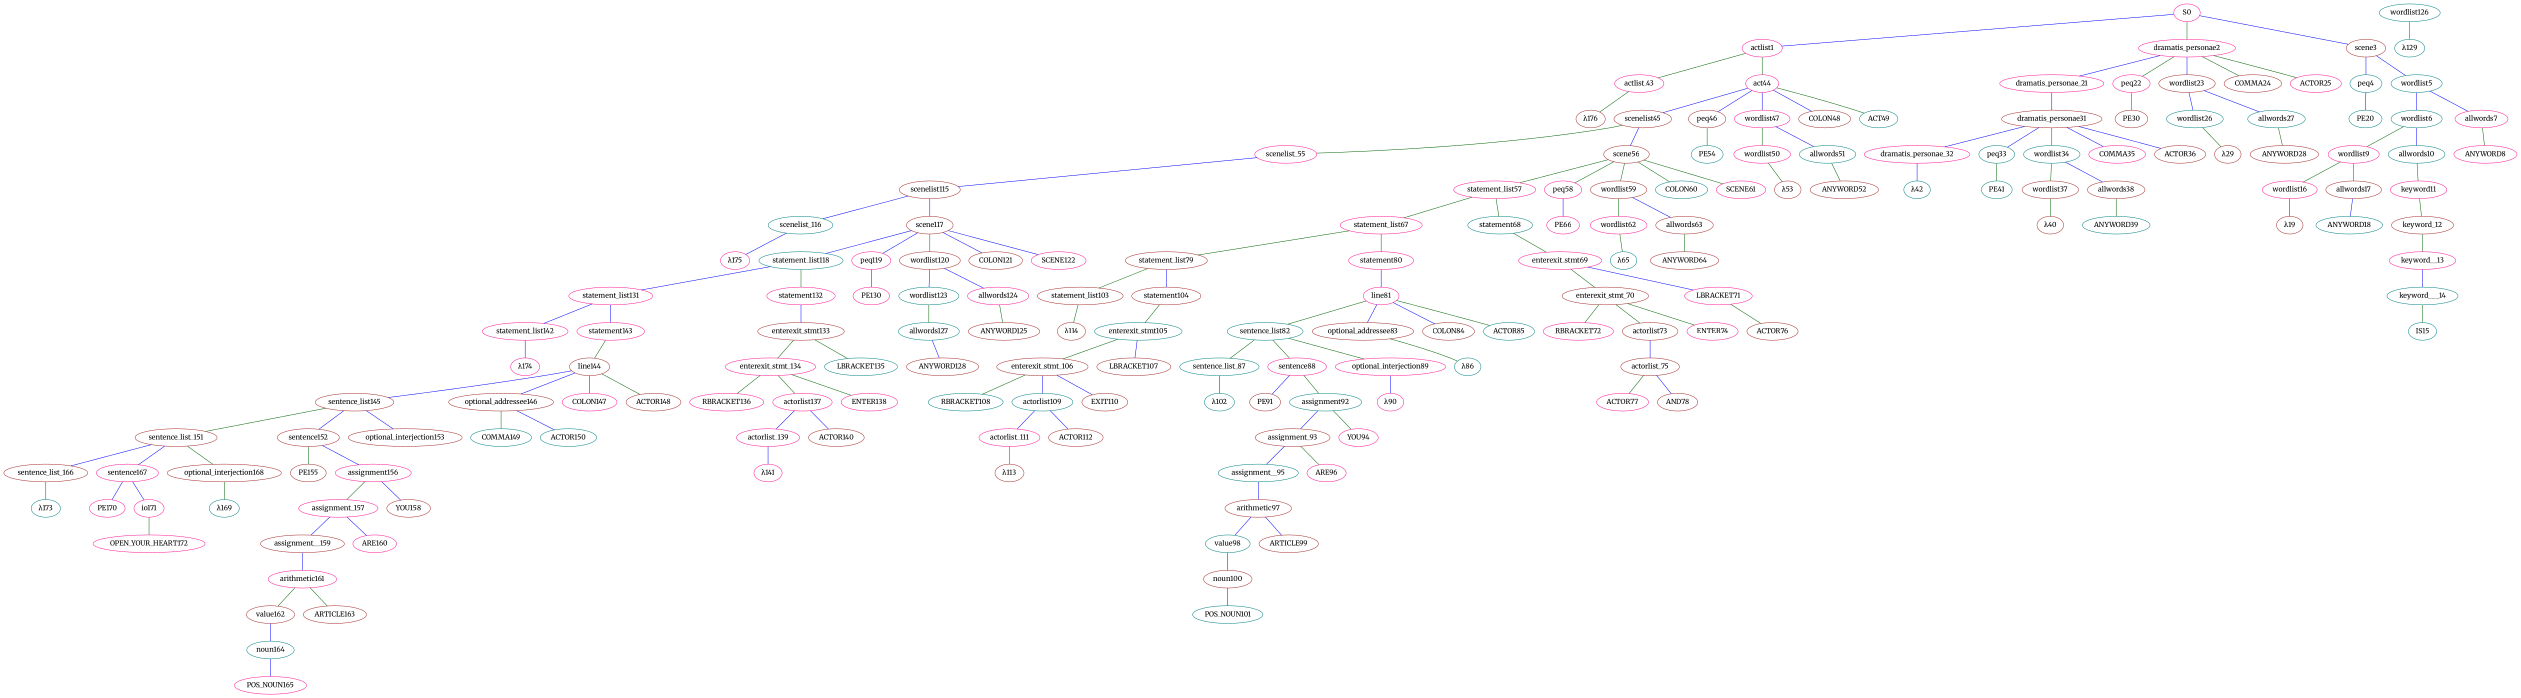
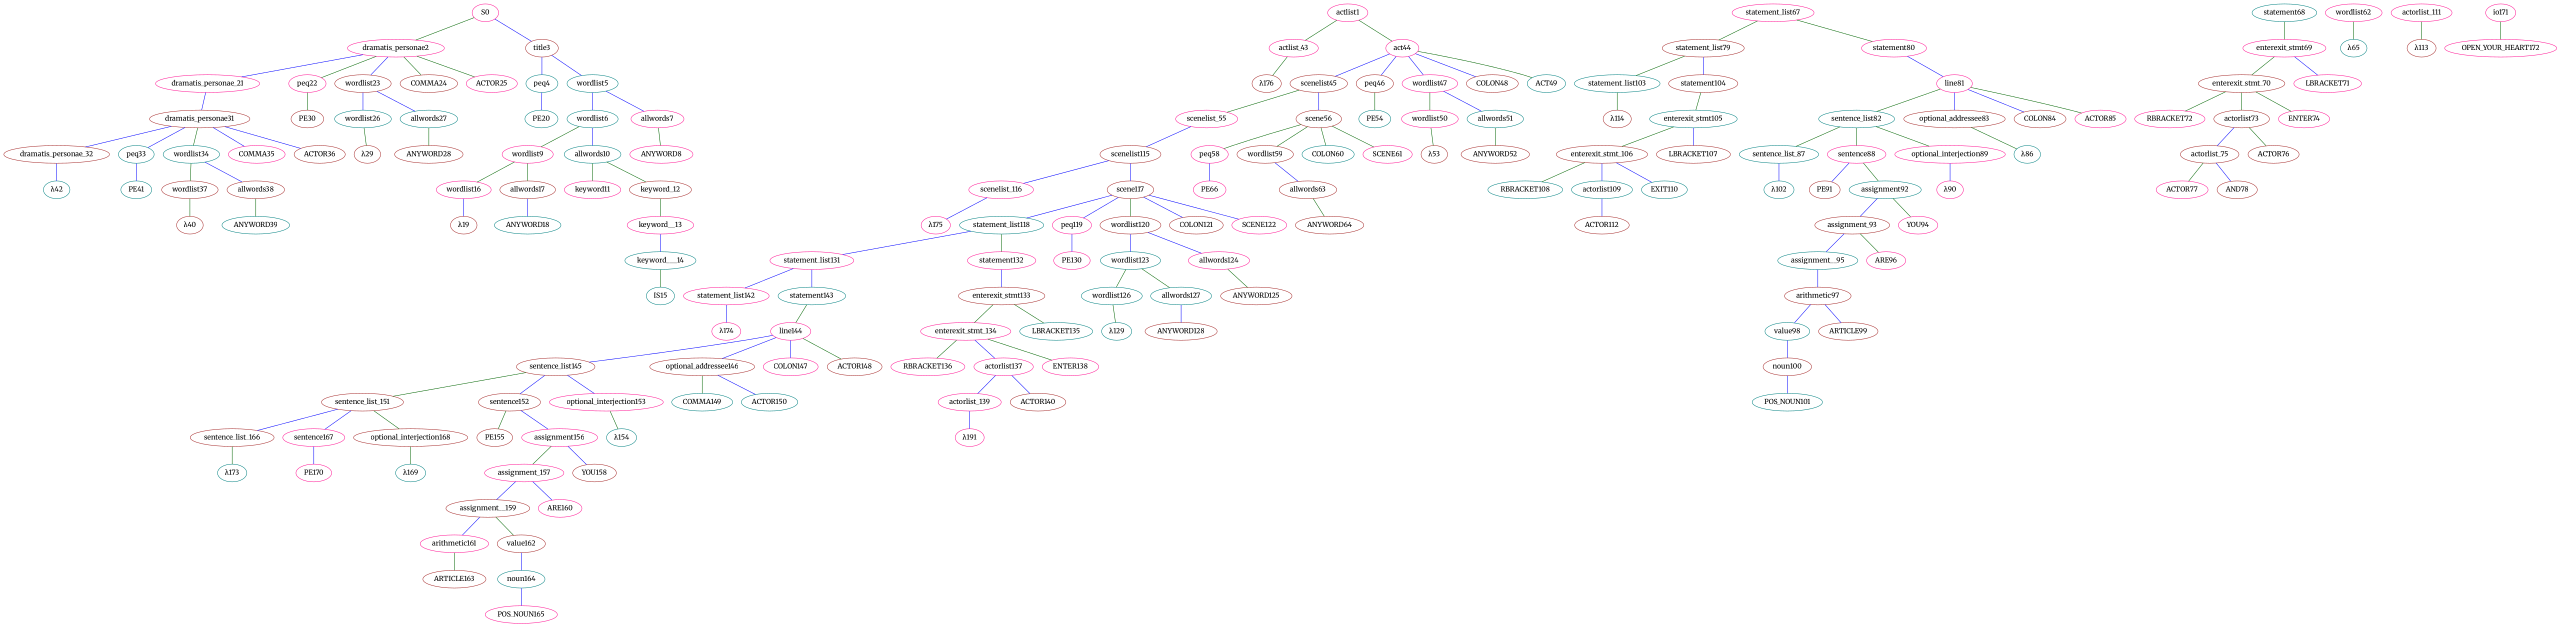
  strict graph {
    fontname=Merriweather
    node [color=brown fontname=Merriweather]
    edge [color=blue fontname=Merriweather]
    S0 [color=deeppink]
    actlist1 [color=deeppink]
    dramatis_personae2 [color=deeppink]
-   title3 [label=scene3]
+   title3
    actlist_43 [color=deeppink]
    act44 [color=deeppink]
    dramatis_personae_21 [color=deeppink]
    peq22 [color=deeppink]
    wordlist23
    COMMA24
    ACTOR25 [color=deeppink]
    peq4 [color=teal]
    wordlist5 [color=teal]
    "λ176"
    scenelist45
    peq46
    wordlist47 [color=deeppink]
    COLON48
    ACT49 [color=teal]
    dramatis_personae31
    PE30
    wordlist26 [color=teal]
    allwords27 [color=teal]
    PE20 [color=teal]
    wordlist6 [color=teal]
    allwords7 [color=deeppink]
    wordlist9 [color=deeppink]
    allwords10 [color=teal]
    ANYWORD8 [color=deeppink]
    wordlist16 [color=deeppink]
    allwords17
    keyword11 [color=deeppink]
    "λ19"
    ANYWORD18 [color=teal]
    keyword_12
    keyword__13 [color=deeppink]
    keyword___14 [color=teal]
    IS15 [color=teal]
-   dramatis_personae_32 [color=deeppink]
+   dramatis_personae_32
    peq33 [color=teal]
    wordlist34 [color=teal]
    COMMA35 [color=deeppink]
    ACTOR36
    "λ29"
    ANYWORD28
    "λ42" [color=teal]
    PE41 [color=teal]
    wordlist37
    allwords38
    "λ40"
    ANYWORD39 [color=teal]
    scenelist_55 [color=deeppink]
    scene56
    PE54 [color=teal]
    wordlist50 [color=deeppink]
    allwords51 [color=teal]
    scenelist115
-   statement_list57 [color=deeppink]
    peq58 [color=deeppink]
    wordlist59
    COLON60 [color=teal]
    SCENE61 [color=deeppink]
    "λ53"
    ANYWORD52
-   scenelist_116 [color=teal]
+   scenelist_116 [color=deeppink]
    scene117
    statement_list67 [color=deeppink]
    statement68 [color=teal]
    PE66 [color=deeppink]
    wordlist62 [color=deeppink]
    allwords63
    statement_list79
    statement80 [color=deeppink]
    enterexit_stmt69 [color=deeppink]
    "λ65" [color=teal]
    ANYWORD64
-   statement_list103
+   statement_list103 [color=teal]
    statement104
    line81 [color=deeppink]
    enterexit_stmt_70
    LBRACKET71 [color=deeppink]
    RBRACKET72 [color=deeppink]
    actorlist73
    ENTER74 [color=deeppink]
    actorlist_75
    ACTOR76
    ACTOR77 [color=deeppink]
    AND78
    "λ114"
    enterexit_stmt105 [color=teal]
    sentence_list82 [color=teal]
    optional_addressee83
    COLON84
-   ACTOR85 [color=teal]
+   ACTOR85 [color=deeppink]
    sentence_list_87 [color=teal]
    sentence88 [color=deeppink]
    optional_interjection89 [color=deeppink]
    "λ86" [color=teal]
    "λ102" [color=teal]
    PE91
    assignment92 [color=teal]
    "λ90" [color=deeppink]
    assignment_93
    YOU94 [color=deeppink]
    assignment__95 [color=teal]
    ARE96 [color=deeppink]
    arithmetic97
    value98 [color=teal]
    ARTICLE99
    noun100
    POS_NOUN101 [color=teal]
    enterexit_stmt_106
    LBRACKET107
    RBRACKET108 [color=teal]
    actorlist109 [color=teal]
-   EXIT110
+   EXIT110 [color=teal]
    actorlist_111 [color=deeppink]
    ACTOR112
    "λ113"
    "λ175" [color=deeppink]
    statement_list118 [color=teal]
    peq119 [color=deeppink]
    wordlist120
    COLON121
    SCENE122 [color=deeppink]
    statement_list131 [color=deeppink]
    statement132 [color=deeppink]
    PE130 [color=deeppink]
    wordlist123 [color=teal]
    allwords124 [color=deeppink]
    statement_list142 [color=deeppink]
-   statement143 [color=deeppink]
+   statement143 [color=teal]
    enterexit_stmt133
    wordlist126 [color=teal]
    allwords127 [color=teal]
    ANYWORD125
    "λ129" [color=teal]
    ANYWORD128
    "λ174" [color=deeppink]
-   line144
+   line144 [color=deeppink]
    enterexit_stmt_134 [color=deeppink]
    LBRACKET135 [color=teal]
    RBRACKET136 [color=deeppink]
    actorlist137 [color=deeppink]
    ENTER138 [color=deeppink]
    actorlist_139 [color=deeppink]
    ACTOR140
-   "λ141" [color=deeppink]
+   "λ141" [color=deeppink label="λ191"]
    sentence_list145
    optional_addressee146
    COLON147 [color=deeppink]
    ACTOR148
    sentence_list_151
    sentence152
-   optional_interjection153
+   optional_interjection153 [color=deeppink]
    COMMA149 [color=teal]
    ACTOR150 [color=teal]
    sentence_list_166
    sentence167 [color=deeppink]
    optional_interjection168
    PE155
    assignment156 [color=deeppink]
+   "λ154" [color=teal]
    "λ173" [color=teal]
    PE170 [color=deeppink]
    io171 [color=deeppink]
    "λ169" [color=teal]
    assignment_157 [color=deeppink]
    YOU158
    assignment__159
    ARE160 [color=deeppink]
    arithmetic161 [color=deeppink]
    value162
    ARTICLE163
    noun164 [color=teal]
    POS_NOUN165 [color=deeppink]
    OPEN_YOUR_HEART172 [color=deeppink]
-   S0 -- actlist1
    S0 -- dramatis_personae2 [color=darkgreen]
    S0 -- title3
    actlist1 -- actlist_43 [color=darkgreen]
    actlist1 -- act44 [color=darkgreen]
    dramatis_personae2 -- dramatis_personae_21
    dramatis_personae2 -- peq22 [color=darkgreen]
    dramatis_personae2 -- wordlist23
    dramatis_personae2 -- COMMA24 [color=darkgreen]
    dramatis_personae2 -- ACTOR25 [color=darkgreen]
    title3 -- peq4
    title3 -- wordlist5
    actlist_43 -- "λ176" [color=darkgreen]
    act44 -- scenelist45
    act44 -- peq46
    act44 -- wordlist47
    act44 -- COLON48
    act44 -- ACT49 [color=darkgreen]
    dramatis_personae_21 -- dramatis_personae31
    peq22 -- PE30 [color=darkgreen]
    wordlist23 -- wordlist26
    wordlist23 -- allwords27
    peq4 -- PE20
    wordlist5 -- wordlist6
    wordlist5 -- allwords7
    scenelist45 -- scenelist_55 [color=darkgreen]
    scenelist45 -- scene56
    peq46 -- PE54 [color=darkgreen]
    wordlist47 -- wordlist50 [color=darkgreen]
    wordlist47 -- allwords51
    dramatis_personae31 -- dramatis_personae_32
    dramatis_personae31 -- peq33
    dramatis_personae31 -- wordlist34 [color=darkgreen]
    dramatis_personae31 -- COMMA35
    dramatis_personae31 -- ACTOR36
    wordlist26 -- "λ29" [color=darkgreen]
    allwords27 -- ANYWORD28 [color=darkgreen]
    wordlist6 -- wordlist9 [color=darkgreen]
    wordlist6 -- allwords10
    allwords7 -- ANYWORD8 [color=darkgreen]
    wordlist9 -- wordlist16 [color=darkgreen]
    wordlist9 -- allwords17 [color=darkgreen]
    allwords10 -- keyword11 [color=darkgreen]
    wordlist16 -- "λ19"
    allwords17 -- ANYWORD18
-   keyword11 -- keyword_12 [color=darkgreen]
+   allwords10 -- keyword_12 [color=darkgreen]
    keyword_12 -- keyword__13 [color=darkgreen]
    keyword__13 -- keyword___14
    keyword___14 -- IS15 [color=darkgreen]
    dramatis_personae_32 -- "λ42"
-   peq33 -- PE41 [color=darkgreen]
+   peq33 -- PE41
    wordlist34 -- wordlist37 [color=darkgreen]
    wordlist34 -- allwords38
    wordlist37 -- "λ40" [color=darkgreen]
    allwords38 -- ANYWORD39 [color=darkgreen]
    scenelist_55 -- scenelist115
-   scene56 -- statement_list57 [color=darkgreen]
    scene56 -- peq58 [color=darkgreen]
    scene56 -- wordlist59 [color=darkgreen]
    scene56 -- COLON60 [color=darkgreen]
    scene56 -- SCENE61 [color=darkgreen]
    wordlist50 -- "λ53" [color=darkgreen]
    allwords51 -- ANYWORD52 [color=darkgreen]
    scenelist115 -- scenelist_116
    scenelist115 -- scene117
-   statement_list57 -- statement_list67 [color=darkgreen]
-   statement_list57 -- statement68 [color=darkgreen]
    peq58 -- PE66
-   wordlist59 -- wordlist62 [color=darkgreen]
    wordlist59 -- allwords63
    scenelist_116 -- "λ175"
    scene117 -- statement_list118
    scene117 -- peq119
    scene117 -- wordlist120 [color=darkgreen]
    scene117 -- COLON121
    scene117 -- SCENE122
    statement_list67 -- statement_list79 [color=darkgreen]
    statement_list67 -- statement80 [color=darkgreen]
    statement68 -- enterexit_stmt69 [color=darkgreen]
    wordlist62 -- "λ65" [color=darkgreen]
    allwords63 -- ANYWORD64 [color=darkgreen]
    statement_list79 -- statement_list103 [color=darkgreen]
    statement_list79 -- statement104
    statement80 -- line81
    enterexit_stmt69 -- enterexit_stmt_70 [color=darkgreen]
    enterexit_stmt69 -- LBRACKET71
    statement_list103 -- "λ114" [color=darkgreen]
    statement104 -- enterexit_stmt105 [color=darkgreen]
    line81 -- sentence_list82 [color=darkgreen]
    line81 -- optional_addressee83
    line81 -- COLON84
    line81 -- ACTOR85 [color=darkgreen]
    enterexit_stmt_70 -- RBRACKET72 [color=darkgreen]
    enterexit_stmt_70 -- actorlist73 [color=darkgreen]
    enterexit_stmt_70 -- ENTER74 [color=darkgreen]
    actorlist73 -- actorlist_75
-   LBRACKET71 -- ACTOR76 [color=darkgreen]
+   actorlist73 -- ACTOR76 [color=darkgreen]
    actorlist_75 -- ACTOR77 [color=darkgreen]
    actorlist_75 -- AND78
    enterexit_stmt105 -- enterexit_stmt_106 [color=darkgreen]
    enterexit_stmt105 -- LBRACKET107
    sentence_list82 -- sentence_list_87 [color=darkgreen]
    sentence_list82 -- sentence88 [color=darkgreen]
    sentence_list82 -- optional_interjection89 [color=darkgreen]
    optional_addressee83 -- "λ86" [color=darkgreen]
    sentence_list_87 -- "λ102"
    sentence88 -- PE91
    sentence88 -- assignment92 [color=darkgreen]
    optional_interjection89 -- "λ90"
    assignment92 -- assignment_93
    assignment92 -- YOU94 [color=darkgreen]
    assignment_93 -- assignment__95
    assignment_93 -- ARE96 [color=darkgreen]
    assignment__95 -- arithmetic97
    arithmetic97 -- value98
    arithmetic97 -- ARTICLE99
    value98 -- noun100
    noun100 -- POS_NOUN101
    enterexit_stmt_106 -- RBRACKET108 [color=darkgreen]
    enterexit_stmt_106 -- actorlist109
    enterexit_stmt_106 -- EXIT110
-   actorlist109 -- actorlist_111
    actorlist109 -- ACTOR112
    actorlist_111 -- "λ113" [color=darkgreen]
    statement_list118 -- statement_list131
    statement_list118 -- statement132 [color=darkgreen]
    peq119 -- PE130
    wordlist120 -- wordlist123
    wordlist120 -- allwords124
    statement_list131 -- statement_list142
    statement_list131 -- statement143
    statement132 -- enterexit_stmt133
+   wordlist123 -- wordlist126 [color=darkgreen]
    wordlist123 -- allwords127 [color=darkgreen]
    allwords124 -- ANYWORD125 [color=darkgreen]
    statement_list142 -- "λ174"
    statement143 -- line144 [color=darkgreen]
    enterexit_stmt133 -- enterexit_stmt_134 [color=darkgreen]
    enterexit_stmt133 -- LBRACKET135 [color=darkgreen]
    wordlist126 -- "λ129" [color=darkgreen]
    allwords127 -- ANYWORD128
    line144 -- sentence_list145
    line144 -- optional_addressee146
    line144 -- COLON147
    line144 -- ACTOR148 [color=darkgreen]
    enterexit_stmt_134 -- RBRACKET136 [color=darkgreen]
-   enterexit_stmt_134 -- actorlist137 [color=darkgreen]
+   enterexit_stmt_134 -- actorlist137
    enterexit_stmt_134 -- ENTER138 [color=darkgreen]
    actorlist137 -- actorlist_139
    actorlist137 -- ACTOR140
    actorlist_139 -- "λ141"
    sentence_list145 -- sentence_list_151 [color=darkgreen]
    sentence_list145 -- sentence152
    sentence_list145 -- optional_interjection153
    optional_addressee146 -- COMMA149 [color=darkgreen]
    optional_addressee146 -- ACTOR150
    sentence_list_151 -- sentence_list_166
    sentence_list_151 -- sentence167
    sentence_list_151 -- optional_interjection168 [color=darkgreen]
    sentence152 -- PE155 [color=darkgreen]
    sentence152 -- assignment156
+   optional_interjection153 -- "λ154" [color=darkgreen]
    sentence_list_166 -- "λ173" [color=darkgreen]
    sentence167 -- PE170
-   sentence167 -- io171
    optional_interjection168 -- "λ169" [color=darkgreen]
    assignment156 -- assignment_157 [color=darkgreen]
    assignment156 -- YOU158
    io171 -- OPEN_YOUR_HEART172 [color=darkgreen]
    assignment_157 -- assignment__159
    assignment_157 -- ARE160
    assignment__159 -- arithmetic161
-   arithmetic161 -- value162 [color=darkgreen]
+   assignment__159 -- value162 [color=darkgreen]
    arithmetic161 -- ARTICLE163 [color=darkgreen]
    value162 -- noun164
    noun164 -- POS_NOUN165
  }
